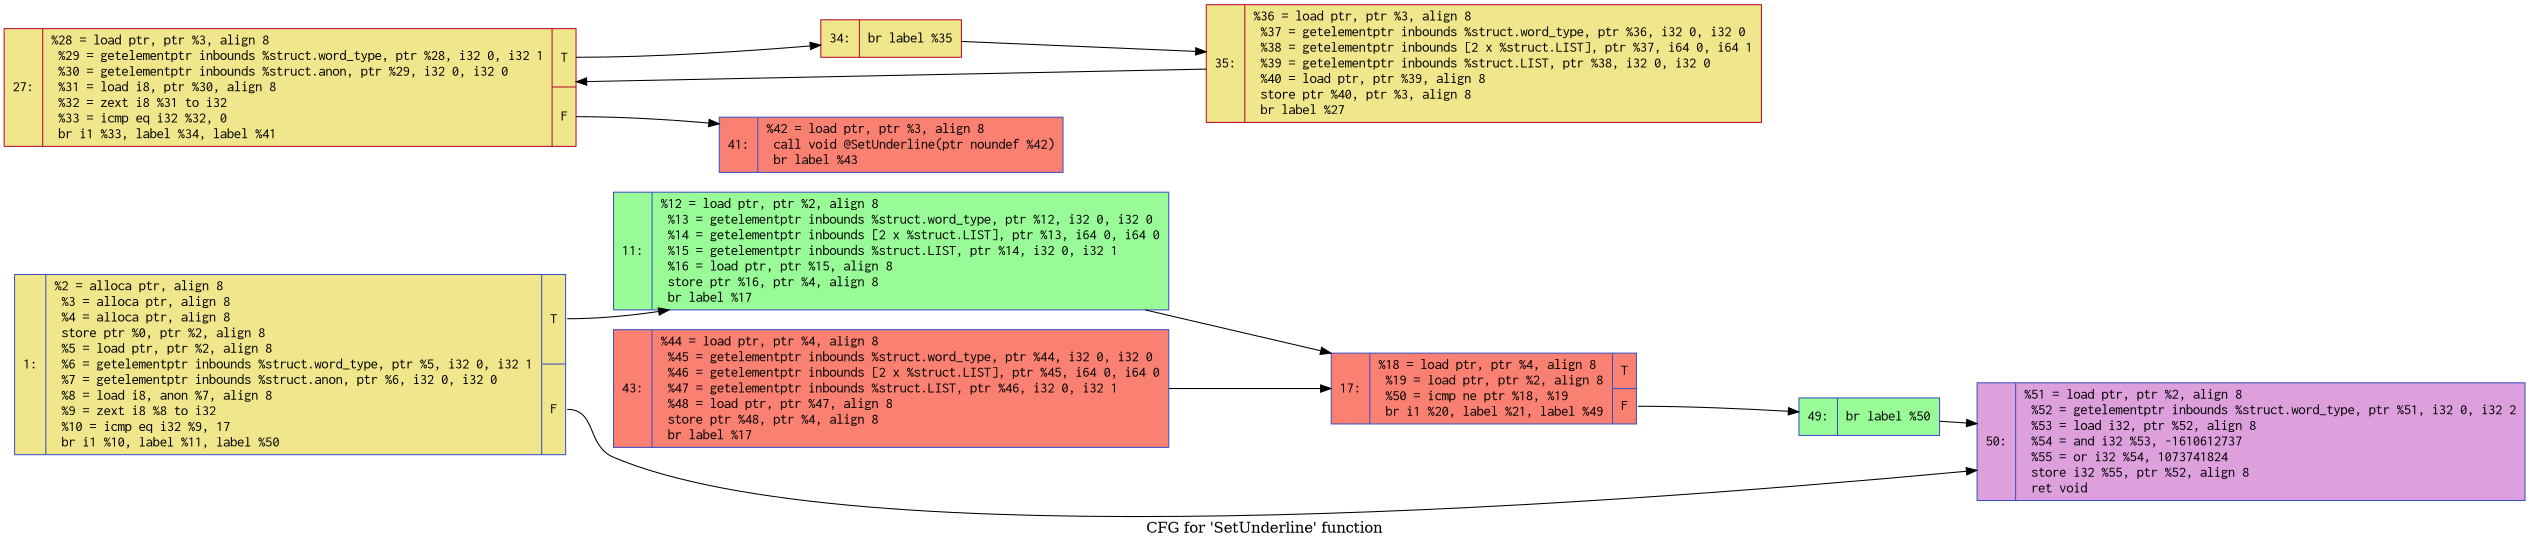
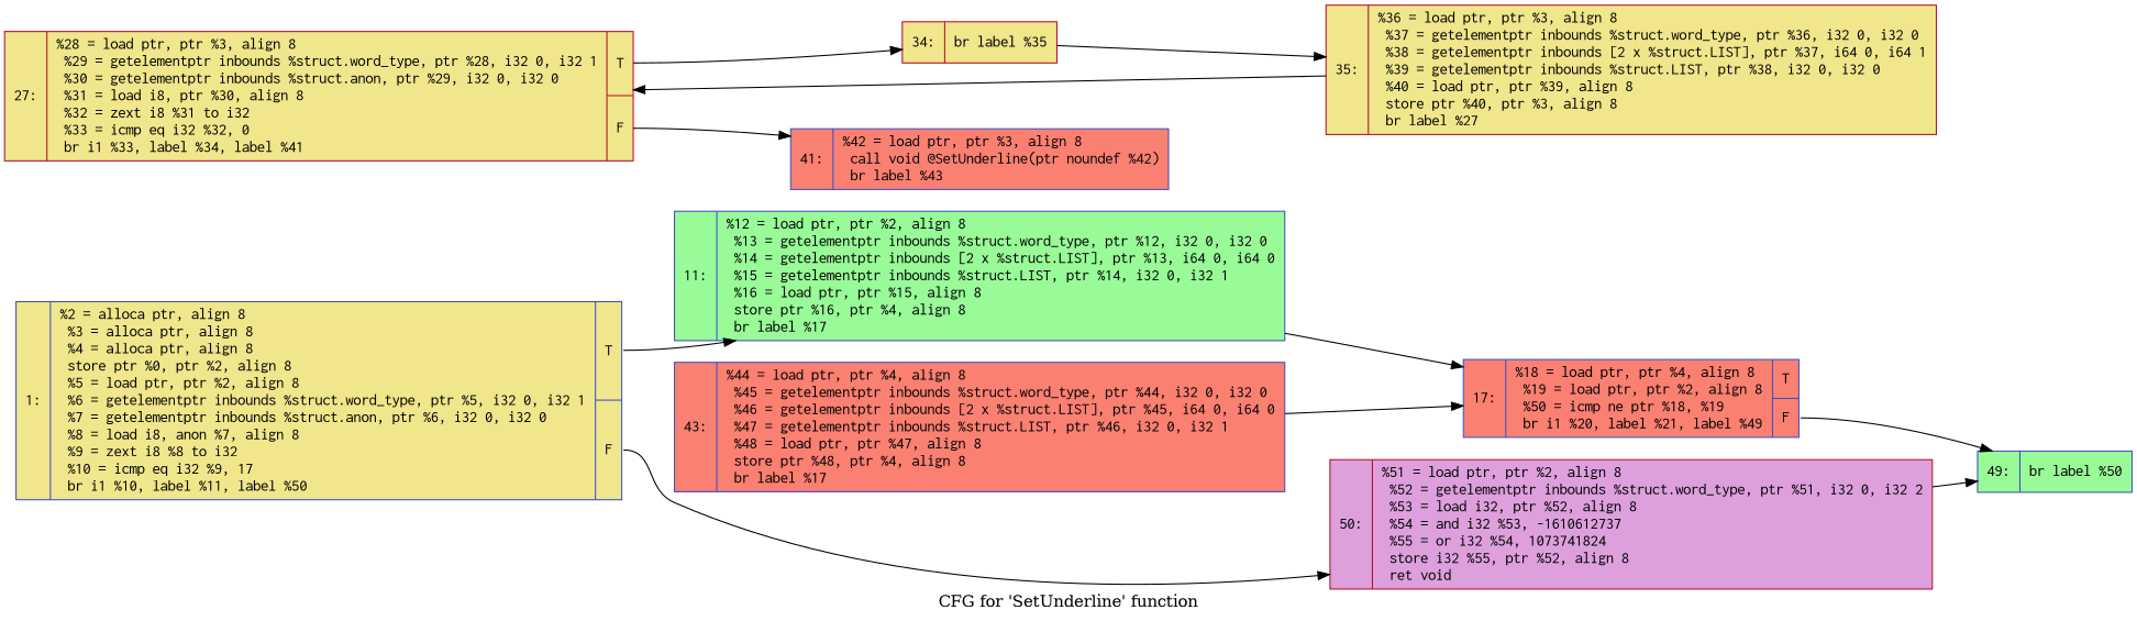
  digraph {
    label="CFG for 'SetUnderline' function"
    rankdir=LR
    node [color="#3d50c3ff" fillcolor=khaki fontname=Courier shape=record style=filled]
    n1 [label="{1:\l|  %2 = alloca ptr, align 8\l  %3 = alloca ptr, align 8\l  %4 = alloca ptr, align 8\l  store ptr %0, ptr %2, align 8\l  %5 = load ptr, ptr %2, align 8\l  %6 = getelementptr inbounds %struct.word_type, ptr %5, i32 0, i32 1\l  %7 = getelementptr inbounds %struct.anon, ptr %6, i32 0, i32 0\l  %8 = load i8, anon %7, align 8\l  %9 = zext i8 %8 to i32\l  %10 = icmp eq i32 %9, 17\l  br i1 %10, label %11, label %50\l|{<s0>T|<s1>F}}"]
    n2 [fillcolor=palegreen label="{11:\l|  %12 = load ptr, ptr %2, align 8\l  %13 = getelementptr inbounds %struct.word_type, ptr %12, i32 0, i32 0\l  %14 = getelementptr inbounds [2 x %struct.LIST], ptr %13, i64 0, i64 0\l  %15 = getelementptr inbounds %struct.LIST, ptr %14, i32 0, i32 1\l  %16 = load ptr, ptr %15, align 8\l  store ptr %16, ptr %4, align 8\l  br label %17\l}"]
-   n3 [fillcolor=plum label="{50:\l|  %51 = load ptr, ptr %2, align 8\l  %52 = getelementptr inbounds %struct.word_type, ptr %51, i32 0, i32 2\l  %53 = load i32, ptr %52, align 8\l  %54 = and i32 %53, -1610612737\l  %55 = or i32 %54, 1073741824\l  store i32 %55, ptr %52, align 8\l  ret void\l}"]
+   n3 [color="#b70d28ff" fillcolor=plum label="{50:\l|  %51 = load ptr, ptr %2, align 8\l  %52 = getelementptr inbounds %struct.word_type, ptr %51, i32 0, i32 2\l  %53 = load i32, ptr %52, align 8\l  %54 = and i32 %53, -1610612737\l  %55 = or i32 %54, 1073741824\l  store i32 %55, ptr %52, align 8\l  ret void\l}"]
    n4 [fillcolor=salmon label="{17:\l|  %18 = load ptr, ptr %4, align 8\l  %19 = load ptr, ptr %2, align 8\l  %50 = icmp ne ptr %18, %19\l  br i1 %20, label %21, label %49\l|{<s0>T|<s1>F}}"]
    n5 [fillcolor=palegreen label="{49:\l|  br label %50\l}"]
    n6 [color="#b70d28ff" label="{27:\l|  %28 = load ptr, ptr %3, align 8\l  %29 = getelementptr inbounds %struct.word_type, ptr %28, i32 0, i32 1\l  %30 = getelementptr inbounds %struct.anon, ptr %29, i32 0, i32 0\l  %31 = load i8, ptr %30, align 8\l  %32 = zext i8 %31 to i32\l  %33 = icmp eq i32 %32, 0\l  br i1 %33, label %34, label %41\l|{<s0>T|<s1>F}}"]
    n7 [color="#b70d28ff" label="{34:\l|  br label %35\l}"]
    n8 [fillcolor=salmon label="{41:\l|  %42 = load ptr, ptr %3, align 8\l  call void @SetUnderline(ptr noundef %42)\l  br label %43\l}"]
    n9 [color="#b70d28ff" label="{35:\l|  %36 = load ptr, ptr %3, align 8\l  %37 = getelementptr inbounds %struct.word_type, ptr %36, i32 0, i32 0\l  %38 = getelementptr inbounds [2 x %struct.LIST], ptr %37, i64 0, i64 1\l  %39 = getelementptr inbounds %struct.LIST, ptr %38, i32 0, i32 0\l  %40 = load ptr, ptr %39, align 8\l  store ptr %40, ptr %3, align 8\l  br label %27\l}"]
    n10 [fillcolor=salmon label="{43:\l|  %44 = load ptr, ptr %4, align 8\l  %45 = getelementptr inbounds %struct.word_type, ptr %44, i32 0, i32 0\l  %46 = getelementptr inbounds [2 x %struct.LIST], ptr %45, i64 0, i64 0\l  %47 = getelementptr inbounds %struct.LIST, ptr %46, i32 0, i32 1\l  %48 = load ptr, ptr %47, align 8\l  store ptr %48, ptr %4, align 8\l  br label %17\l}"]
    n1 -> n2 [tailport=s0]
    n1 -> n3 [tailport=s1]
    n2 -> n4
    n4 -> n5 [tailport=s1]
-   n5 -> n3
+   n3 -> n5
    n6 -> n7 [tailport=s0]
    n6 -> n8 [tailport=s1]
    n7 -> n9
    n9 -> n6
    n10 -> n4
  }
